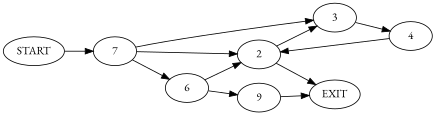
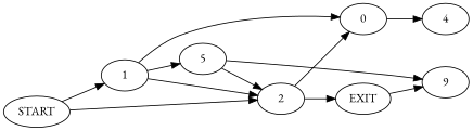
  digraph {
    fontname="EB Garamond"
    rankdir=LR
    node [fontname="EB Garamond"]
    edge [fontname="EB Garamond"]
    n1 [label=START]
-   1 [label=7]
+   1
    2
-   3
-   5 [label=6]
+   3 [label=0]
+   5
    n6 [label=EXIT]
    4
    n8 [label=9]
    n1 -> 1
    1 -> 2
    1 -> 3
    1 -> 5
    2 -> 3
    2 -> n6
    3 -> 4
    5 -> 2
    5 -> n8
-   4 -> 2
-   n8 -> n6
+   n1 -> 2
+   n6 -> n8
  }
